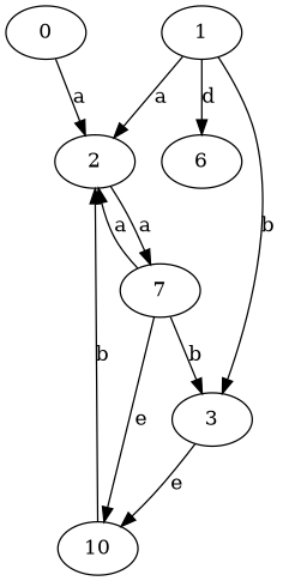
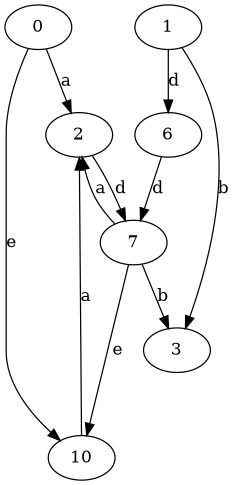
  strict digraph {
    2
    7
    3
    10
    6
    0
    1
-   2 -> 7 [label=a]
+   2 -> 7 [label=d]
    7 -> 2 [label=a]
    7 -> 3 [label=b]
    7 -> 10 [label=e]
-   10 -> 2 [label=b]
+   10 -> 2 [label=a]
+   6 -> 7 [label=d]
    0 -> 2 [label=a]
-   3 -> 10 [label=e]
-   1 -> 2 [label=a]
+   0 -> 10 [label=e]
    1 -> 3 [label=b]
    1 -> 6 [label=d]
  }
